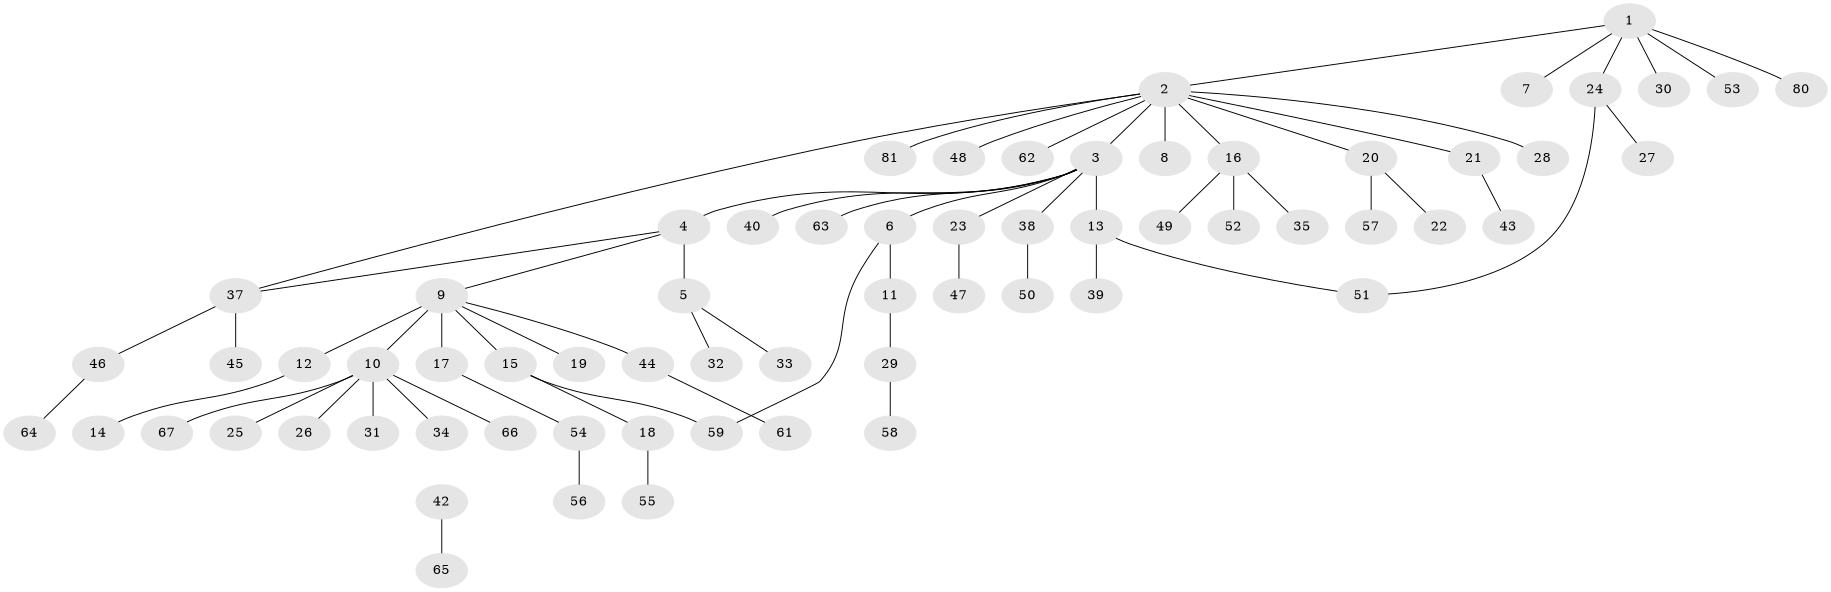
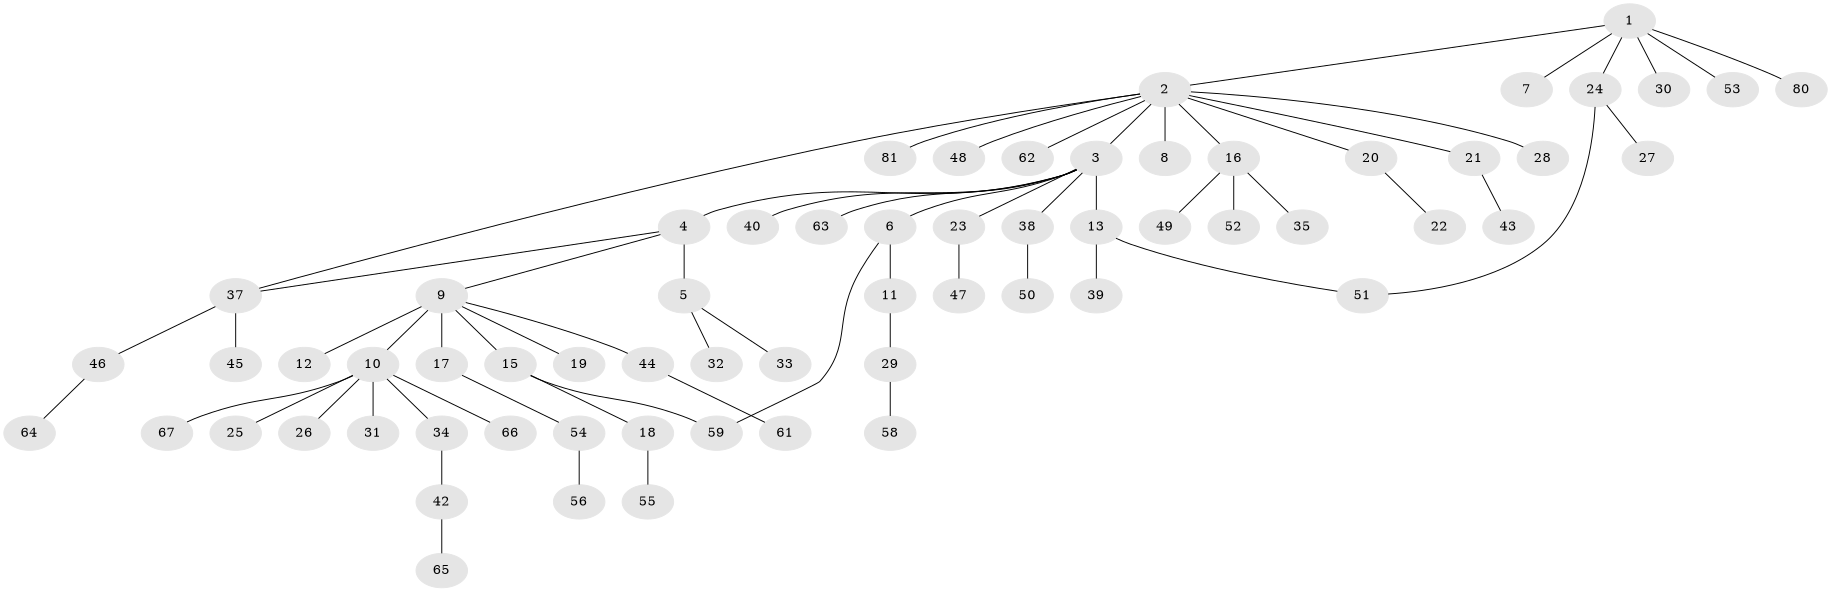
  graph {
    node [color=gray90 style=filled]
    edge [weight=1.0]
    1
    2
    7
    24
    30
    53
    n7 [label=80]
    3
    8
    16
    20
    21
    28
    37
    n15 [label=81]
    48
    62
    51
    27
    4
    6
    13
    23
    38
    40
    63
    35
    49
    52
    22
-   57
    43
    45
    46
    5
    9
    11
    59
    39
    47
    50
    32
    33
    10
    12
    15
    17
    19
    44
    29
    25
    26
    31
    34
    66
    67
-   14
    18
    54
    61
    42
    58
    55
    56
    65
    64
    1 -- 2
    1 -- 7
    1 -- 24
    1 -- 30
    1 -- 53
    1 -- n7
    2 -- 3
    2 -- 8
    2 -- 16
    2 -- 20
    2 -- 21
    2 -- 28
    2 -- 37
    2 -- n15
    2 -- 48
    2 -- 62
    24 -- 51
    24 -- 27
    3 -- 4
    3 -- 6
    3 -- 13 [weight=9.0]
    3 -- 23
    3 -- 38
    3 -- 40
    3 -- 63
    16 -- 35
    16 -- 49
    16 -- 52
    20 -- 22
-   20 -- 57
    21 -- 43 [weight=4.0]
    37 -- 45 [weight=2.0]
    37 -- 46
    4 -- 37
    4 -- 5 [weight=3.0]
    4 -- 9
    6 -- 11
    6 -- 59
    13 -- 51
    13 -- 39
    23 -- 47 [weight=3.0]
    38 -- 50
    46 -- 64
    5 -- 32
    5 -- 33
    9 -- 10
    9 -- 12
    9 -- 15
    9 -- 17 [weight=10.0]
    9 -- 19
    9 -- 44
    11 -- 29 [weight=2.0]
    10 -- 25
    10 -- 26
    10 -- 31
    10 -- 34
    10 -- 66
    10 -- 67
-   12 -- 14
    15 -- 59
    15 -- 18
    17 -- 54
    44 -- 61
    29 -- 58
+   34 -- 42
    18 -- 55
    54 -- 56 [weight=2.0]
    42 -- 65
  }
